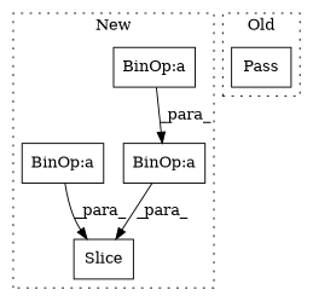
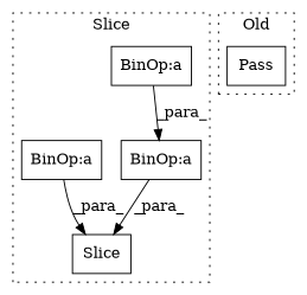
  digraph {
    node [a=82 l=3 shape=box]
    n1 [a=80 l=23 label=Slice s=2822]
    n2 [label="BinOp:a" s=2591]
    n3 [label="BinOp:a" s=2547]
    n4 [label="BinOp:a" s=2472]
    n5 [a=62 l=4 label=Pass s=2433]
    subgraph cluster_1 {
-     label=New
+     label=Slice
      style=dotted
      n1
      n2
      n3
      n4
    }
    subgraph cluster_2 {
      label=Old
      style=dotted
      n5
    }
    n2 -> n3 [label=_para_]
    n3 -> n1 [label=_para_]
    n4 -> n1 [label=_para_]
  }
